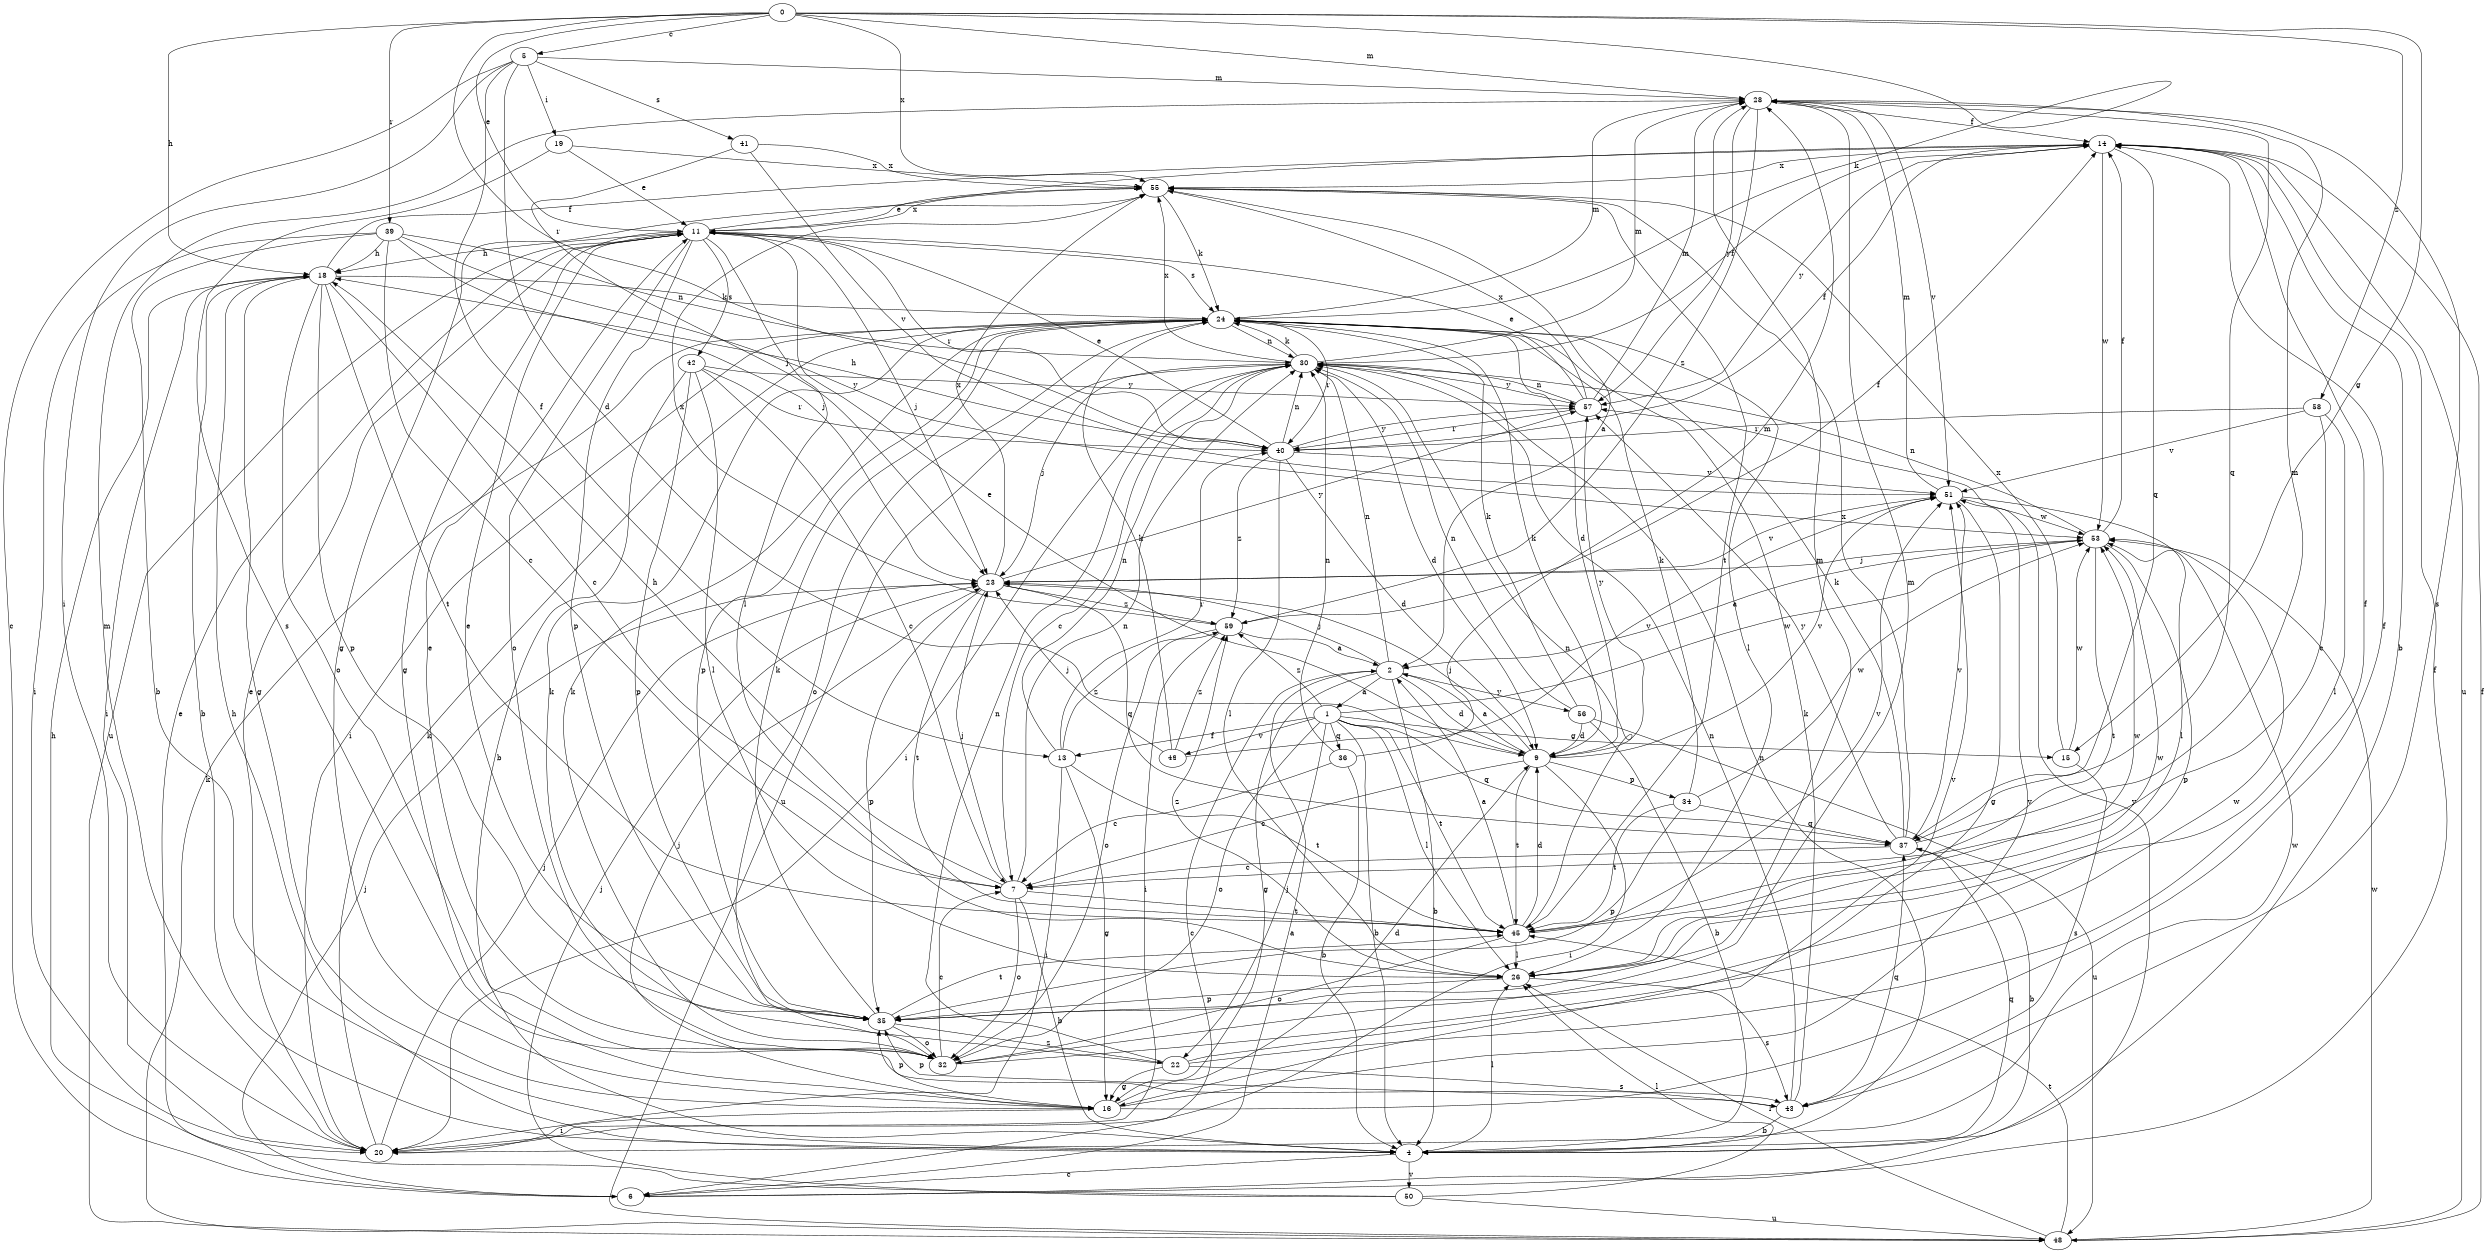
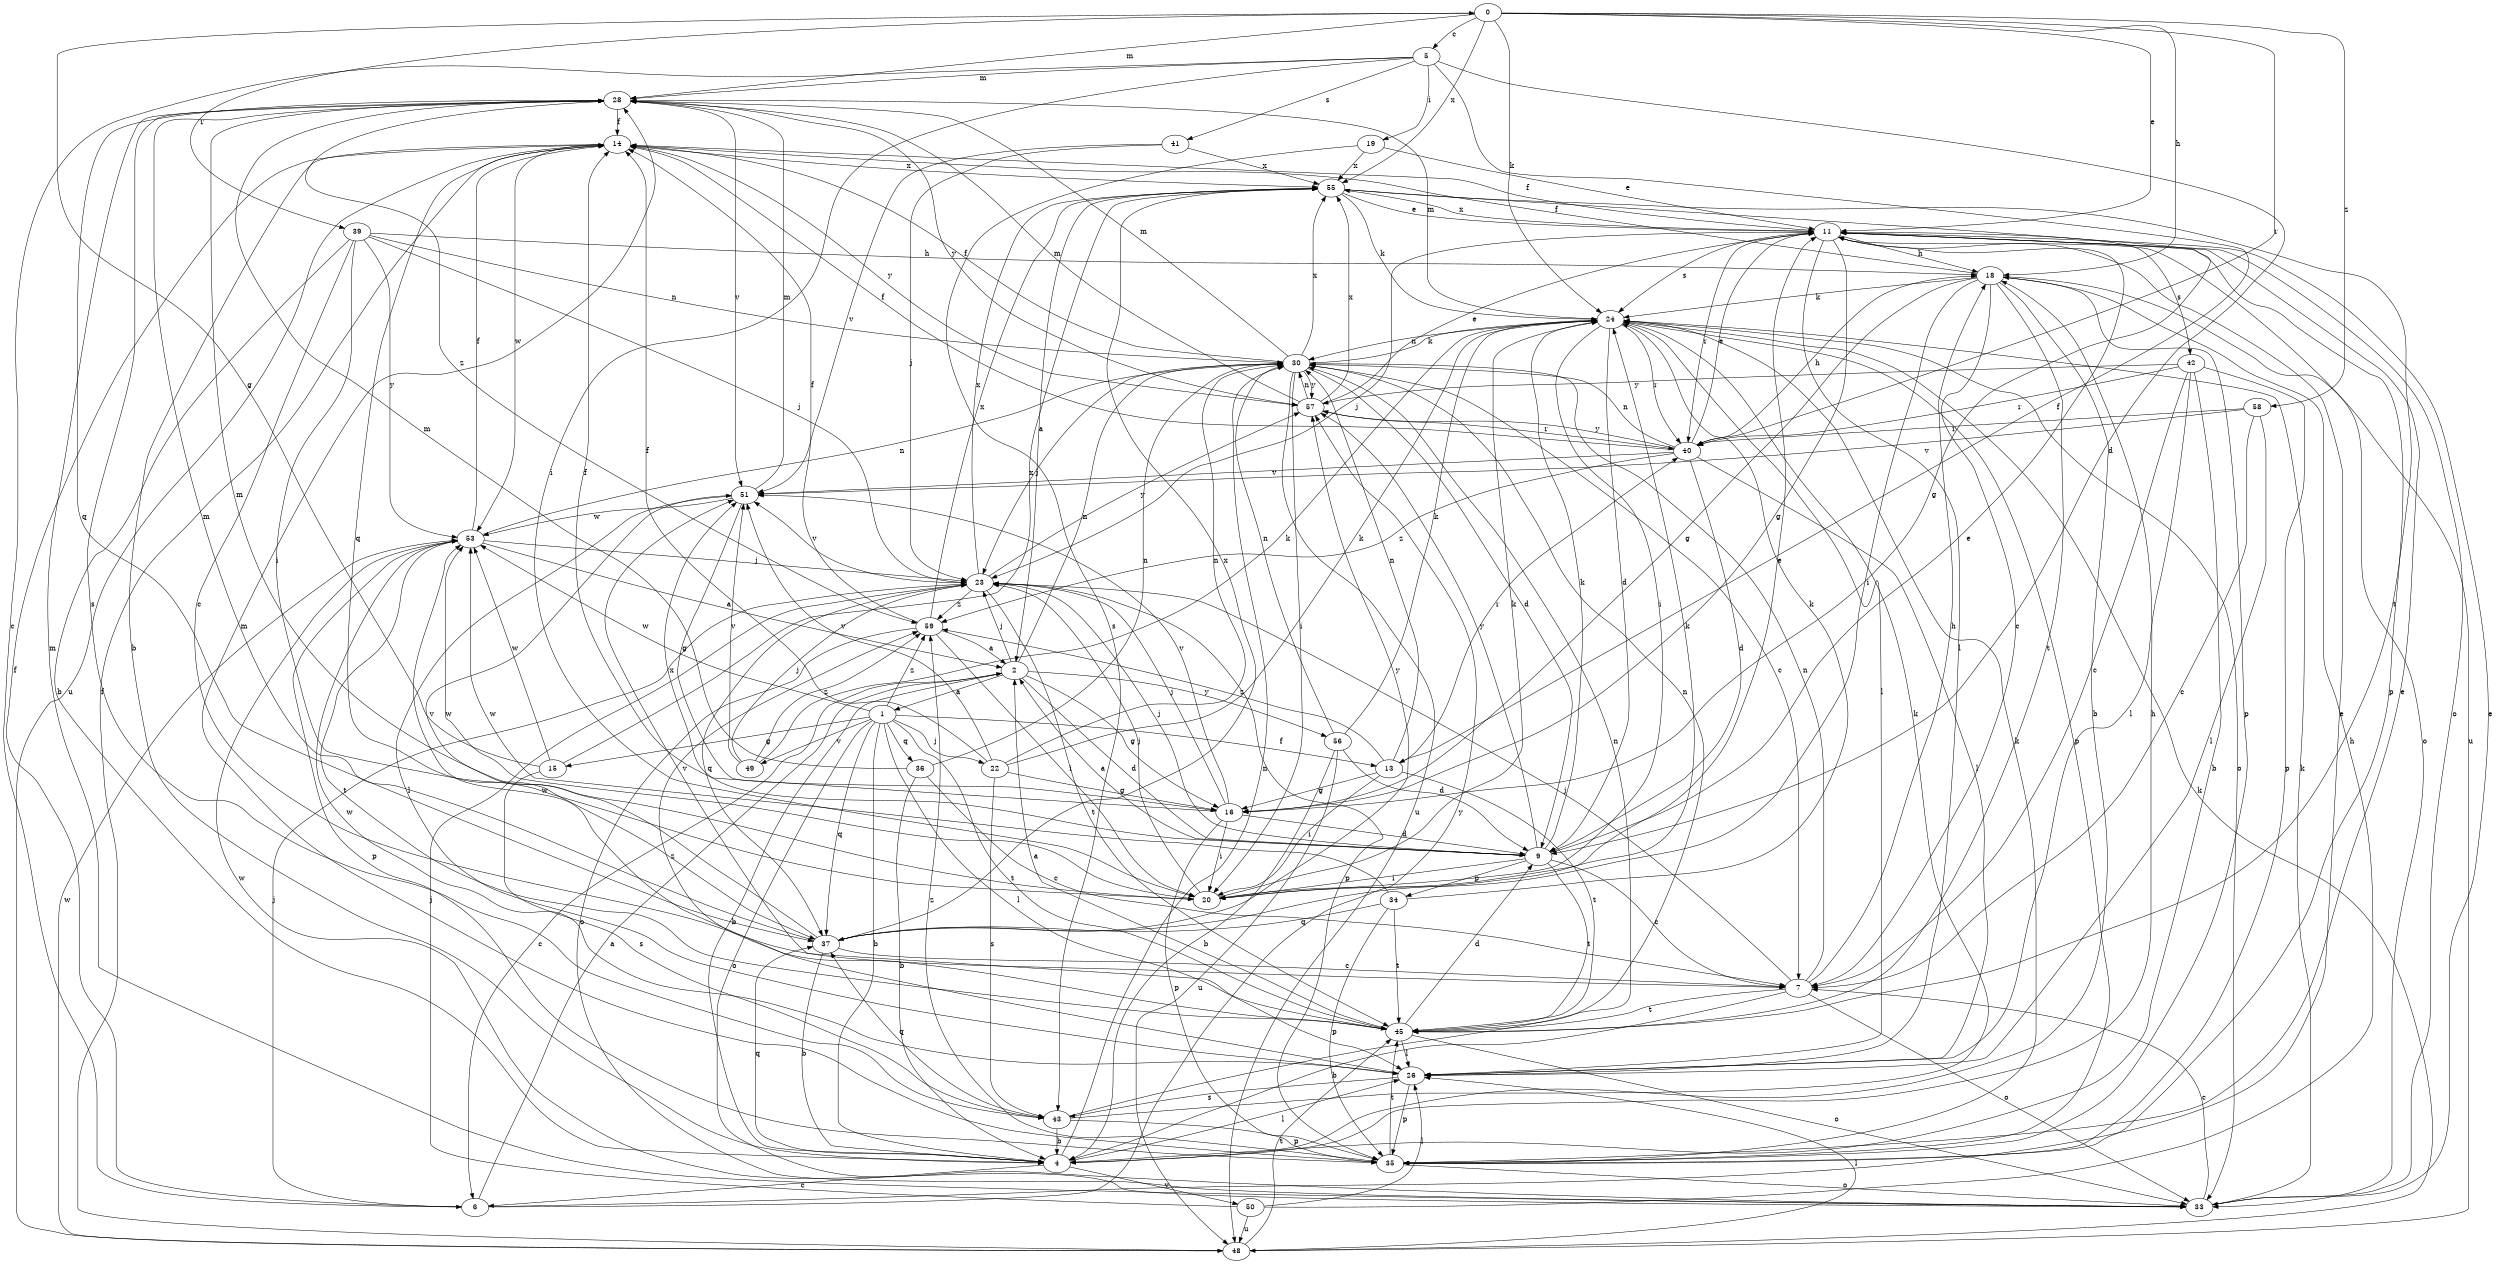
  strict digraph {
    0
    5
    11
    15
    18
    24
    28
    39
    40
    55
    58
    13
    6
    9
    19
    20
    41
    26
-   33 [label=32]
+   33
    16
    23
    14
    35
    42
    48
    53
    43
    4
    45
    7
    30
    37
    59
    57
    51
    2
    1
    22
    36
    49
    50
    56
    34
    0 -> 5 [label=c]
    0 -> 11 [label=e]
-   0 -> 15 [label=g]
+   15 -> 0 [label=g]
    0 -> 18 [label=h]
    0 -> 24 [label=k]
    0 -> 28 [label=m]
    0 -> 39 [label=r]
    0 -> 40 [label=r]
    0 -> 55 [label=x]
    0 -> 58 [label=z]
    5 -> 28 [label=m]
    5 -> 13 [label=f]
    5 -> 6 [label=c]
    5 -> 9 [label=d]
    5 -> 19 [label=i]
    5 -> 20 [label=i]
    5 -> 41 [label=s]
    11 -> 18 [label=h]
    11 -> 24 [label=s]
    11 -> 40 [label=r]
    11 -> 55 [label=x]
    11 -> 26 [label=l]
    11 -> 33 [label=o]
    11 -> 16 [label=g]
    11 -> 23 [label=j]
    11 -> 14 [label=f]
    11 -> 35 [label=p]
    11 -> 42 [label=s]
    11 -> 48 [label=u]
    15 -> 55 [label=x]
    15 -> 53 [label=w]
    15 -> 43 [label=s]
    18 -> 24 [label=k]
    18 -> 20 [label=i]
    18 -> 33 [label=o]
    18 -> 16 [label=g]
    18 -> 14 [label=f]
    18 -> 35 [label=p]
    18 -> 4 [label=b]
    18 -> 45 [label=t]
    18 -> 7 [label=c]
    24 -> 28 [label=m]
    24 -> 40 [label=r]
    24 -> 9 [label=d]
    24 -> 20 [label=i]
    24 -> 26 [label=l]
    24 -> 33 [label=o]
    24 -> 35 [label=p]
    24 -> 30 [label=n]
    28 -> 14 [label=f]
    28 -> 43 [label=s]
    28 -> 37 [label=q]
    28 -> 59 [label=z]
    28 -> 57 [label=y]
    28 -> 51 [label=v]
    39 -> 18 [label=h]
    39 -> 20 [label=i]
    39 -> 23 [label=j]
    39 -> 53 [label=y]
    39 -> 4 [label=b]
    39 -> 7 [label=c]
    39 -> 30 [label=n]
    40 -> 11 [label=e]
    40 -> 18 [label=h]
    40 -> 9 [label=d]
    40 -> 26 [label=l]
    40 -> 14 [label=f]
    40 -> 30 [label=n]
    40 -> 59 [label=z]
    40 -> 57 [label=y]
    40 -> 51 [label=v]
    55 -> 11 [label=e]
    55 -> 24 [label=k]
    55 -> 16 [label=g]
    55 -> 45 [label=t]
    55 -> 2 [label=a]
    58 -> 40 [label=r]
    58 -> 26 [label=l]
    58 -> 7 [label=c]
    58 -> 51 [label=v]
    13 -> 40 [label=r]
    13 -> 20 [label=i]
    13 -> 16 [label=g]
    13 -> 45 [label=t]
    13 -> 30 [label=n]
    13 -> 59 [label=z]
    6 -> 11 [label=e]
    6 -> 23 [label=j]
    6 -> 14 [label=f]
    6 -> 57 [label=y]
    6 -> 2 [label=a]
    9 -> 11 [label=e]
    9 -> 24 [label=k]
    9 -> 20 [label=i]
    9 -> 23 [label=j]
    9 -> 45 [label=t]
    9 -> 7 [label=c]
    9 -> 57 [label=y]
-   9 -> 51 [label=v]
+   9 -> 51 [label=x]
    9 -> 2 [label=a]
    9 -> 34 [label=p]
    19 -> 11 [label=e]
    19 -> 55 [label=x]
    19 -> 43 [label=s]
    20 -> 11 [label=e]
    20 -> 24 [label=k]
    20 -> 28 [label=m]
    20 -> 23 [label=j]
    20 -> 53 [label=w]
    41 -> 55 [label=x]
    41 -> 23 [label=j]
    41 -> 51 [label=v]
    26 -> 35 [label=p]
    26 -> 53 [label=w]
    26 -> 43 [label=s]
    26 -> 59 [label=z]
    33 -> 11 [label=e]
    33 -> 24 [label=k]
    33 -> 28 [label=m]
    33 -> 53 [label=w]
    33 -> 7 [label=c]
    16 -> 9 [label=d]
    16 -> 20 [label=i]
    16 -> 23 [label=j]
    16 -> 14 [label=f]
    16 -> 35 [label=p]
    16 -> 51 [label=v]
    23 -> 55 [label=x]
    23 -> 35 [label=p]
    23 -> 45 [label=t]
    23 -> 37 [label=q]
    23 -> 59 [label=z]
    23 -> 57 [label=y]
    23 -> 51 [label=v]
    14 -> 55 [label=x]
    14 -> 48 [label=u]
    14 -> 53 [label=w]
    14 -> 4 [label=b]
    14 -> 37 [label=q]
    14 -> 57 [label=y]
    35 -> 11 [label=e]
    35 -> 24 [label=k]
    35 -> 28 [label=m]
    35 -> 33 [label=o]
    35 -> 45 [label=t]
-   35 -> 22 [label=z]
+   35 -> 59 [label=z]
    42 -> 40 [label=r]
    42 -> 26 [label=l]
    42 -> 35 [label=p]
    42 -> 4 [label=b]
    42 -> 7 [label=c]
    42 -> 57 [label=y]
    48 -> 24 [label=k]
    48 -> 26 [label=l]
    48 -> 14 [label=f]
    48 -> 53 [label=w]
    48 -> 45 [label=t]
    53 -> 23 [label=j]
    53 -> 14 [label=f]
    53 -> 35 [label=p]
    53 -> 45 [label=t]
    53 -> 30 [label=n]
    53 -> 2 [label=a]
    43 -> 24 [label=k]
    43 -> 35 [label=p]
    43 -> 4 [label=b]
    43 -> 30 [label=n]
    43 -> 37 [label=q]
    4 -> 18 [label=h]
    4 -> 6 [label=c]
    4 -> 26 [label=l]
    4 -> 30 [label=n]
    4 -> 37 [label=q]
    4 -> 50 [label=v]
    45 -> 9 [label=d]
    45 -> 26 [label=l]
    45 -> 33 [label=o]
    45 -> 53 [label=w]
    45 -> 30 [label=n]
    45 -> 51 [label=v]
    45 -> 2 [label=a]
    7 -> 18 [label=h]
    7 -> 33 [label=o]
    7 -> 23 [label=j]
    7 -> 4 [label=b]
    7 -> 45 [label=t]
    7 -> 30 [label=n]
    30 -> 24 [label=k]
    30 -> 28 [label=m]
    30 -> 55 [label=x]
    30 -> 9 [label=d]
    30 -> 20 [label=i]
    30 -> 23 [label=j]
    30 -> 14 [label=f]
    30 -> 48 [label=u]
    30 -> 7 [label=c]
    30 -> 57 [label=y]
    37 -> 24 [label=k]
    37 -> 28 [label=m]
    37 -> 55 [label=x]
    37 -> 4 [label=b]
    37 -> 7 [label=c]
    37 -> 57 [label=y]
    37 -> 51 [label=v]
    59 -> 55 [label=x]
    59 -> 20 [label=i]
    59 -> 33 [label=o]
    59 -> 14 [label=f]
    59 -> 2 [label=a]
    57 -> 11 [label=e]
    57 -> 28 [label=m]
    57 -> 40 [label=r]
    57 -> 55 [label=x]
    57 -> 30 [label=n]
    51 -> 28 [label=m]
    51 -> 26 [label=l]
    51 -> 16 [label=g]
    51 -> 53 [label=w]
    2 -> 6 [label=c]
    2 -> 9 [label=d]
    2 -> 16 [label=g]
    2 -> 23 [label=j]
    2 -> 4 [label=b]
    2 -> 30 [label=n]
    2 -> 1 [label=a]
    2 -> 56 [label=y]
    1 -> 15 [label=g]
    1 -> 13 [label=f]
    1 -> 26 [label=l]
    1 -> 33 [label=o]
    1 -> 53 [label=w]
    1 -> 4 [label=b]
    1 -> 45 [label=t]
    1 -> 37 [label=q]
    1 -> 59 [label=z]
    1 -> 22 [label=j]
    1 -> 36 [label=q]
    1 -> 49 [label=v]
    22 -> 24 [label=k]
    22 -> 16 [label=g]
    22 -> 14 [label=f]
    22 -> 43 [label=s]
    22 -> 30 [label=n]
    22 -> 51 [label=v]
    36 -> 28 [label=m]
    36 -> 4 [label=b]
    36 -> 7 [label=c]
    36 -> 30 [label=n]
    49 -> 24 [label=k]
    49 -> 23 [label=j]
    49 -> 59 [label=z]
    49 -> 51 [label=v]
    50 -> 18 [label=h]
    50 -> 26 [label=l]
    50 -> 23 [label=j]
    50 -> 48 [label=u]
    56 -> 24 [label=k]
    56 -> 9 [label=d]
    56 -> 48 [label=u]
    56 -> 4 [label=b]
    56 -> 30 [label=n]
    34 -> 24 [label=k]
    34 -> 35 [label=p]
    34 -> 53 [label=w]
    34 -> 45 [label=t]
    34 -> 37 [label=q]
  }
